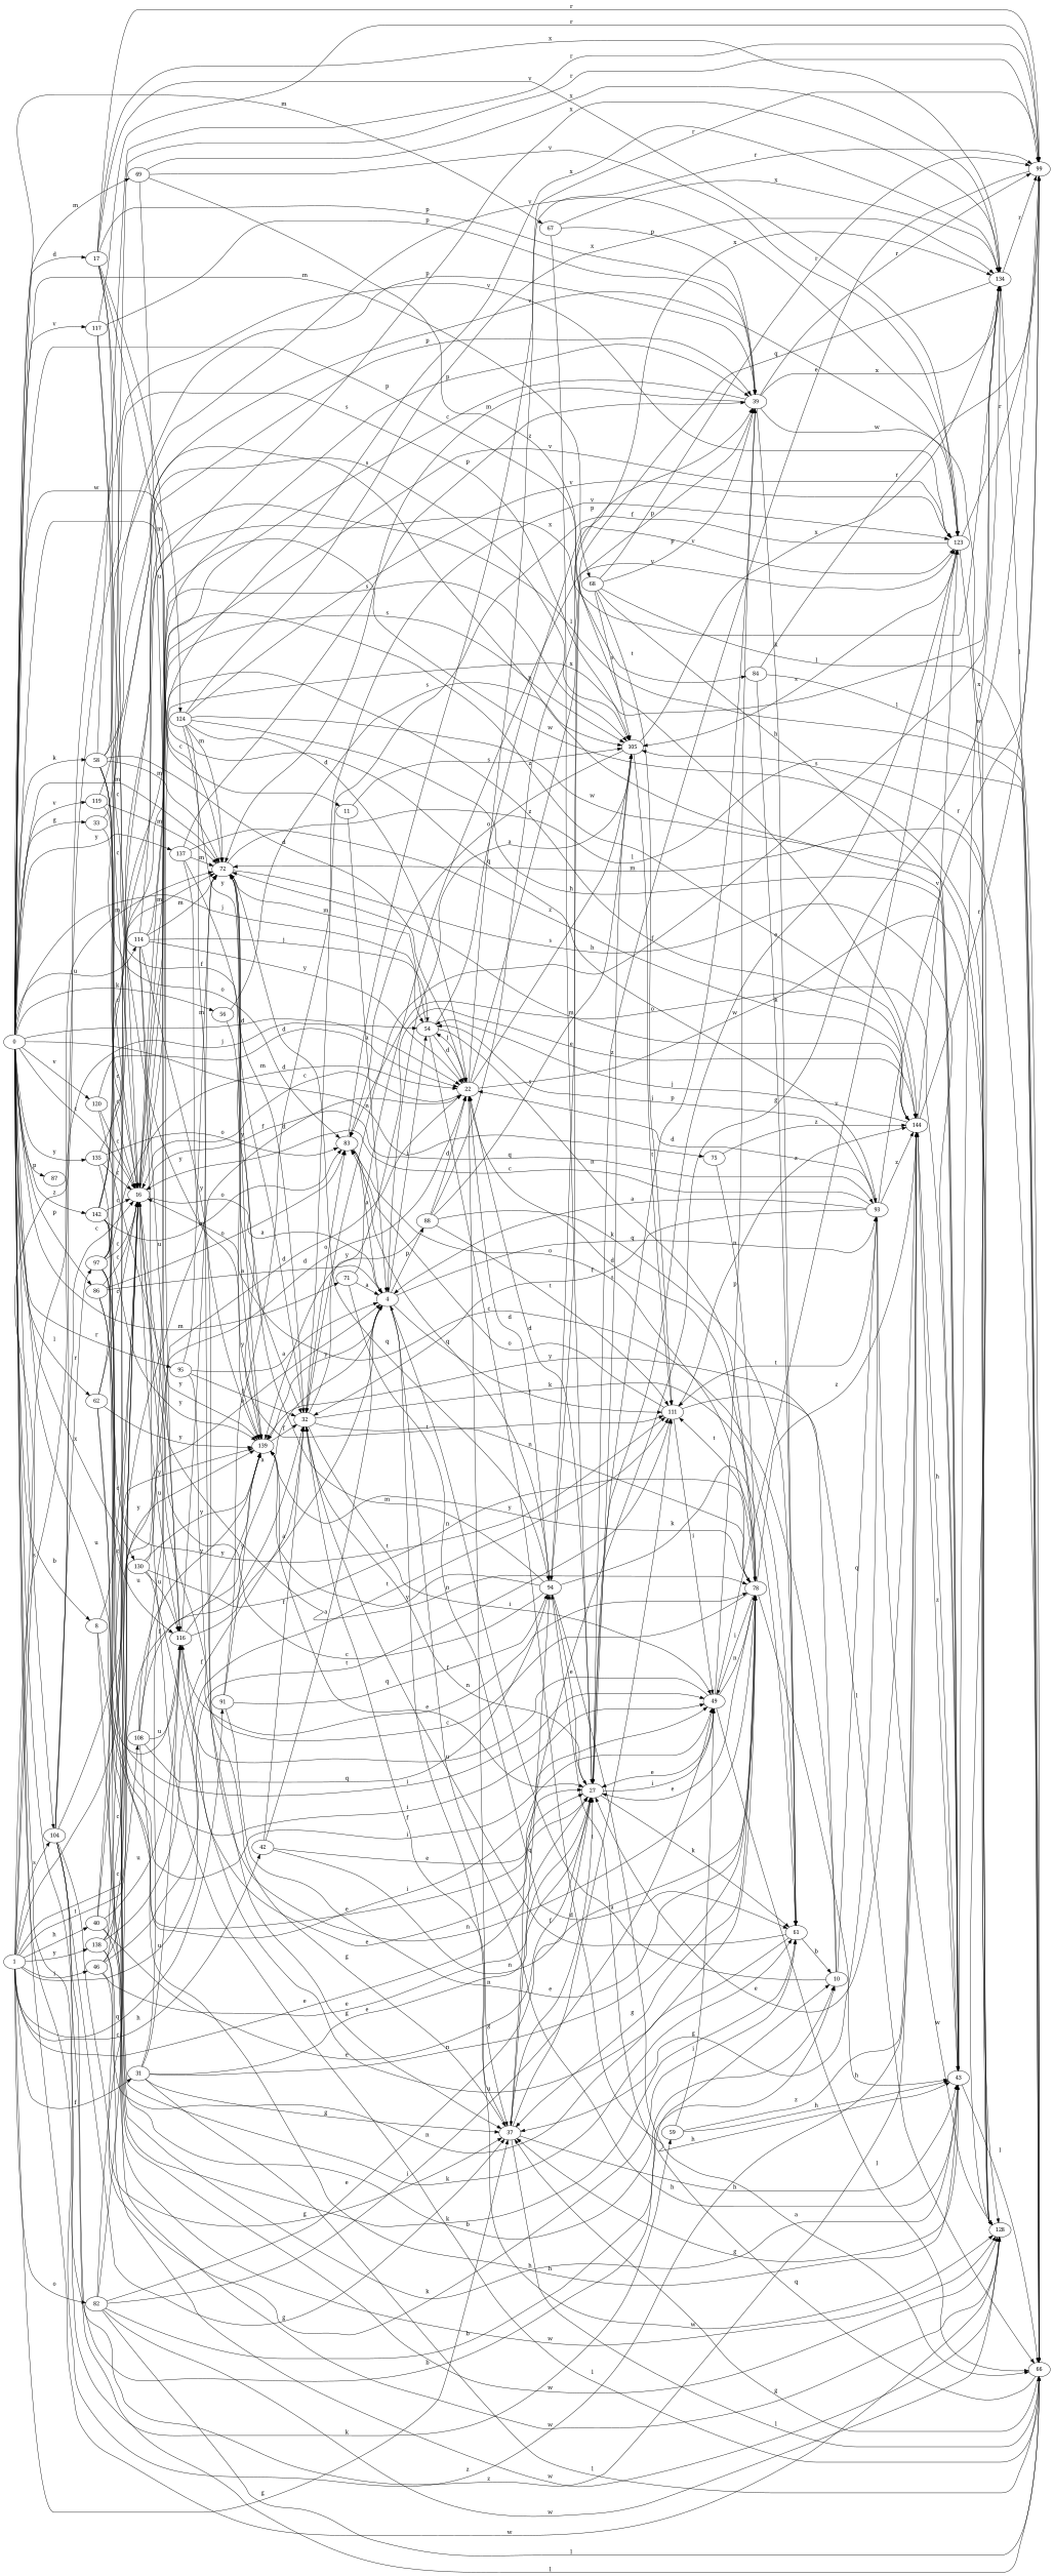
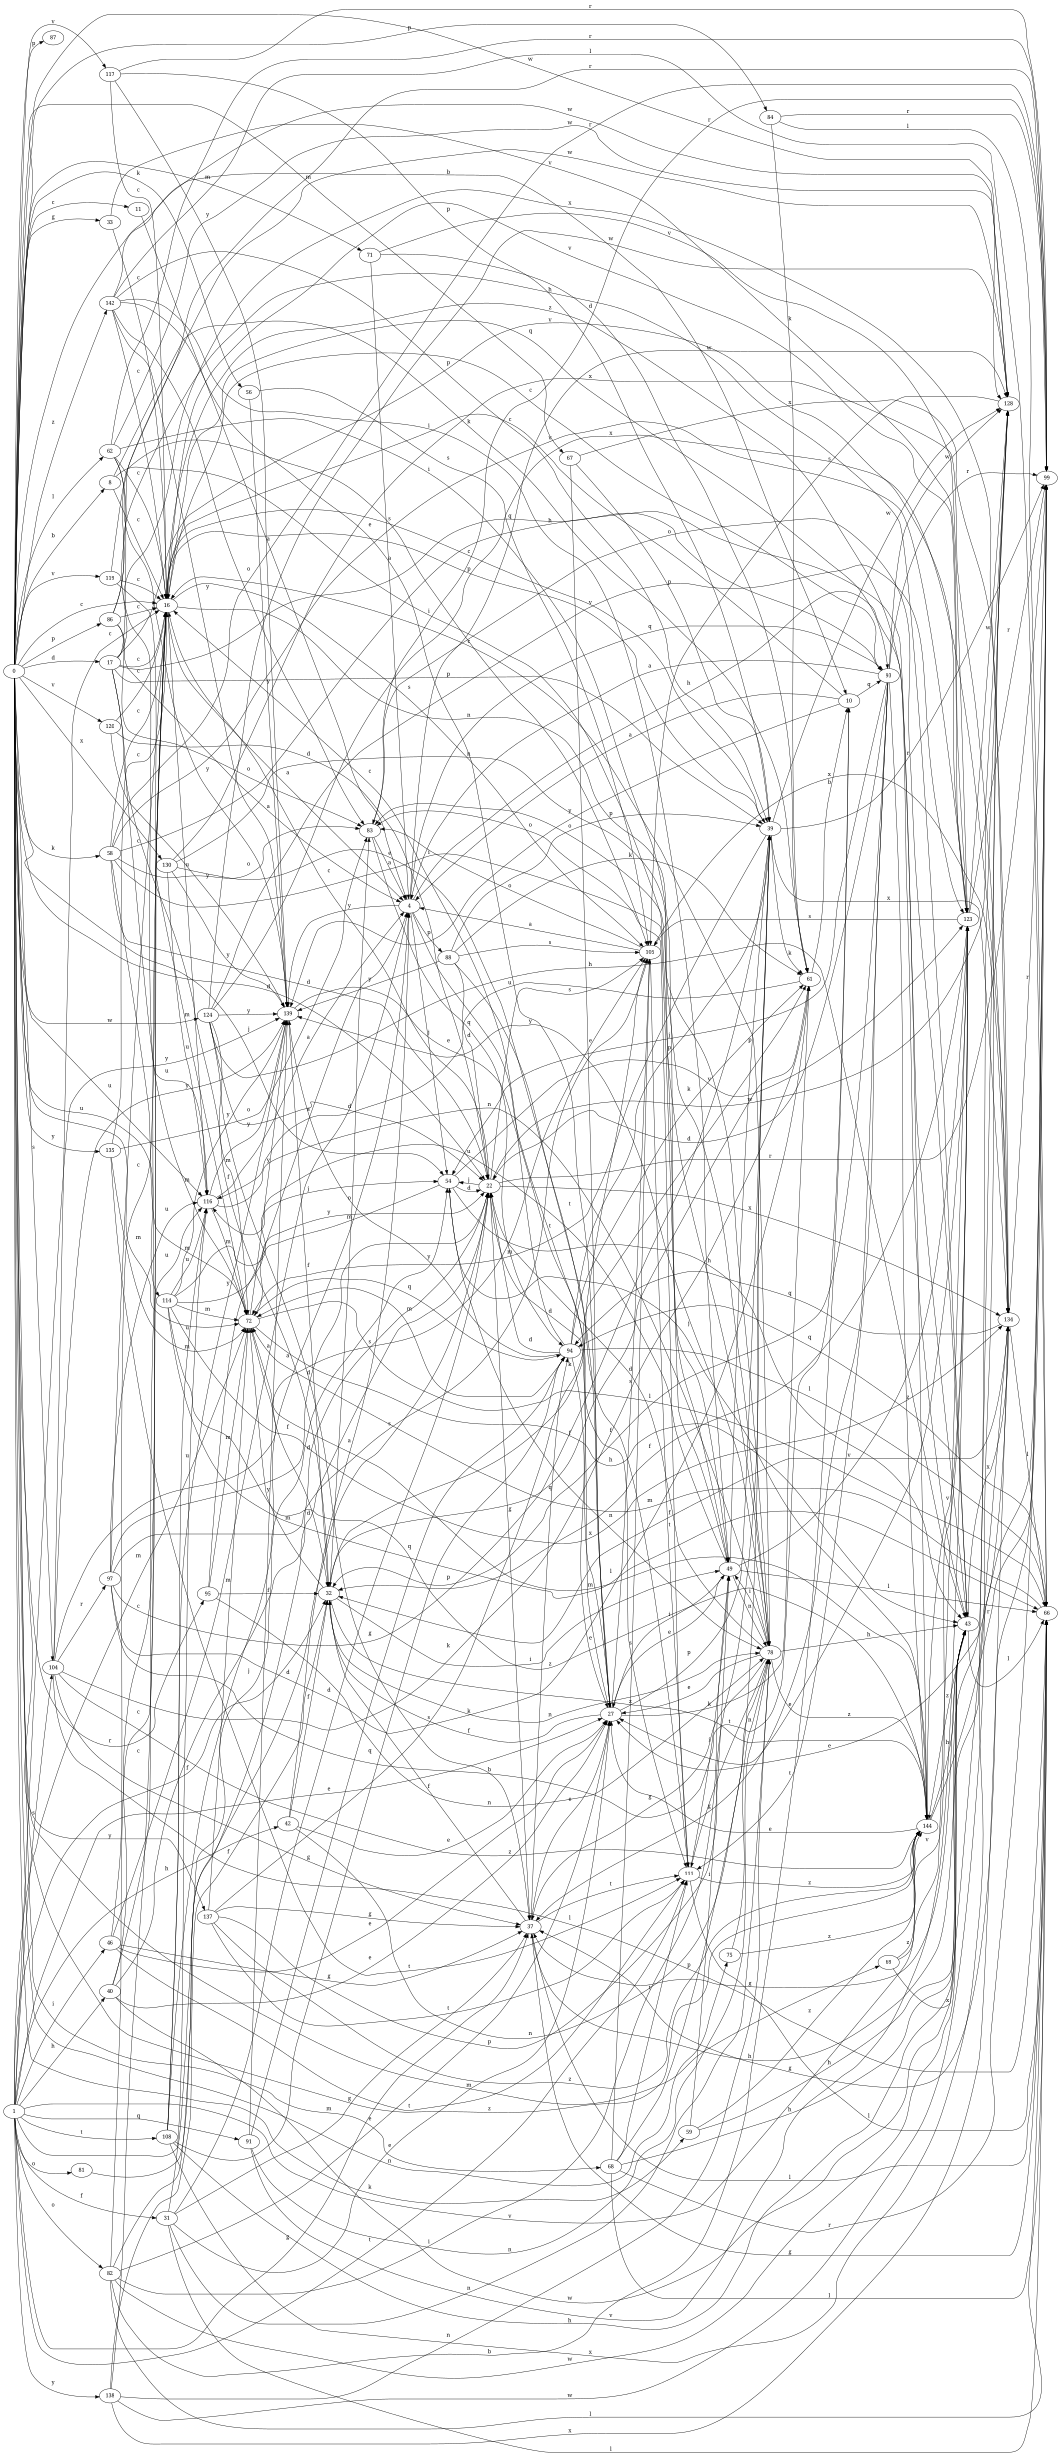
  strict digraph {
    fontname="Noto Serif"
    rankdir=LR
    node [fontname="Noto Serif"]
    edge [fontname="Noto Serif"]
    0
    8
    10
    11
    16
    17
    22
    33
    54
    56
    58
    59
    62
    67
    68
    69
    71
    72
    75
    84
    86
    87
    95
    104
    114
    116
    117
    119
    120
    124
    128
    130
    135
    137
    142
    144
    49
    61
    139
    4
    93
    123
    78
    n44 [label=39]
    105
    32
    99
    134
    37
    43
    83
    27
    111
    66
    94
    97
    1
    31
    40
    42
    46
+   81
    82
    91
    108
    138
    88
    0 -> 8 [label=b]
    0 -> 10 [label=b]
    0 -> 11 [label=c]
    0 -> 16 [label=c]
    0 -> 17 [label=d]
    0 -> 22 [label=d]
    0 -> 33 [label=g]
    0 -> 54 [label=j]
    0 -> 56 [label=k]
    0 -> 58 [label=k]
    0 -> 59 [label=k]
    0 -> 62 [label=l]
    0 -> 67 [label=m]
    0 -> 68 [label=m]
    0 -> 69 [label=m]
    0 -> 71 [label=m]
    0 -> 72 [label=m]
    0 -> 75 [label=n]
    0 -> 84 [label=p]
    0 -> 86 [label=p]
    0 -> 87 [label=p]
    0 -> 95 [label=r]
    0 -> 104 [label=s]
    0 -> 114 [label=u]
    0 -> 116 [label=u]
    0 -> 117 [label=v]
    0 -> 119 [label=v]
    0 -> 120 [label=v]
    0 -> 124 [label=w]
    0 -> 128 [label=w]
    0 -> 130 [label=x]
    0 -> 135 [label=y]
    0 -> 137 [label=y]
    0 -> 142 [label=z]
    0 -> 144 [label=z]
    8 -> 16 [label=c]
    8 -> 49 [label=i]
    8 -> 61 [label=k]
    10 -> 16 [label=c]
    10 -> 139 [label=y]
    10 -> 4 [label=a]
    10 -> 93 [label=q]
    11 -> 4 [label=a]
    16 -> 116 [label=u]
    16 -> 144 [label=z]
    16 -> 4 [label=a]
    16 -> 93 [label=q]
    16 -> 123 [label=v]
    16 -> 78 [label=n]
    16 -> n44 [label=p]
    16 -> 105 [label=s]
    17 -> 16 [label=c]
    17 -> 72 [label=m]
    17 -> 93 [label=q]
    17 -> 123 [label=v]
    17 -> n44 [label=p]
    17 -> 32 [label=f]
    17 -> 99 [label=r]
    17 -> 134 [label=x]
    22 -> 16 [label=c]
    22 -> 54 [label=j]
    22 -> 128 [label=w]
    22 -> 105 [label=s]
    22 -> 99 [label=r]
    22 -> 134 [label=x]
    22 -> 37 [label=g]
    33 -> 16 [label=c]
    33 -> 123 [label=v]
    54 -> 22 [label=d]
    54 -> 72 [label=m]
    54 -> 123 [label=v]
    54 -> 78 [label=n]
    54 -> 43 [label=h]
    56 -> 139 [label=y]
    56 -> 105 [label=s]
    58 -> 16 [label=c]
    58 -> 22 [label=d]
    58 -> 72 [label=m]
    58 -> 49 [label=i]
    58 -> 123 [label=v]
    58 -> 99 [label=r]
    58 -> 43 [label=h]
    58 -> 83 [label=o]
    59 -> 144 [label=z]
    59 -> 49 [label=i]
    59 -> 43 [label=h]
    62 -> 16 [label=c]
    62 -> 128 [label=w]
    62 -> 49 [label=i]
    62 -> 139 [label=y]
    62 -> 99 [label=r]
    67 -> n44 [label=p]
    67 -> 134 [label=x]
    67 -> 27 [label=e]
    68 -> n44 [label=p]
    68 -> 105 [label=s]
    68 -> 99 [label=r]
    68 -> 43 [label=h]
    68 -> 111 [label=t]
    68 -> 66 [label=l]
-   69 -> 116 [label=u]
+   62 -> 116 [label=u]
    69 -> 144 [label=z]
    69 -> 123 [label=v]
    69 -> 134 [label=x]
    71 -> 61 [label=d]
    71 -> 4 [label=a]
    71 -> 123 [label=v]
    72 -> 139 [label=y]
    72 -> 32 [label=f]
    72 -> 43 [label=h]
    72 -> 66 [label=l]
    72 -> 94 [label=q]
    75 -> 144 [label=z]
    75 -> 78 [label=n]
    84 -> 61 [label=k]
    84 -> 99 [label=r]
    84 -> 66 [label=l]
    86 -> 16 [label=c]
    86 -> 128 [label=w]
    86 -> 4 [label=a]
    86 -> 43 [label=h]
    86 -> 83 [label=o]
    95 -> 72 [label=m]
    95 -> 4 [label=a]
    95 -> 78 [label=n]
    95 -> 32 [label=f]
    104 -> 16 [label=c]
    104 -> 144 [label=z]
    104 -> 61 [label=k]
    104 -> 139 [label=y]
    104 -> 105 [label=s]
    104 -> 37 [label=g]
    104 -> 66 [label=l]
    104 -> 97 [label=r]
    114 -> 22 [label=y]
    114 -> 54 [label=j]
    114 -> 72 [label=m]
    114 -> 116 [label=u]
    114 -> 144 [label=z]
    114 -> 139 [label=y]
    114 -> 134 [label=x]
    114 -> 66 [label=l]
    116 -> 72 [label=m]
    116 -> 139 [label=y]
    116 -> 4 [label=a]
    116 -> 78 [label=n]
    117 -> 16 [label=c]
    117 -> 139 [label=y]
    117 -> n44 [label=p]
    117 -> 99 [label=r]
    119 -> 16 [label=c]
    119 -> 72 [label=m]
    119 -> 105 [label=s]
    120 -> 16 [label=c]
    120 -> 22 [label=d]
    120 -> 139 [label=y]
    124 -> 22 [label=d]
    124 -> 72 [label=m]
    124 -> 128 [label=w]
    124 -> 139 [label=y]
    124 -> 123 [label=v]
    124 -> 134 [label=x]
    124 -> 37 [label=g]
    124 -> 43 [label=h]
    128 -> 105 [label=s]
    130 -> 116 [label=u]
    130 -> 139 [label=y]
    130 -> 78 [label=n]
    130 -> 134 [label=x]
    130 -> 27 [label=e]
    135 -> 16 [label=c]
    135 -> 72 [label=m]
    135 -> 83 [label=o]
    135 -> 111 [label=t]
    137 -> 72 [label=m]
    137 -> 144 [label=z]
    137 -> n44 [label=p]
-   11 -> 105 [label=s]
+   137 -> 105 [label=s]
    137 -> 37 [label=g]
    137 -> 111 [label=t]
    142 -> 16 [label=c]
    142 -> 128 [label=w]
    142 -> 49 [label=i]
    142 -> 139 [label=y]
    142 -> n44 [label=p]
    142 -> 83 [label=o]
    142 -> 27 [label=e]
    142 -> 66 [label=l]
    144 -> 54 [label=j]
    144 -> 72 [label=m]
    144 -> 123 [label=v]
    144 -> 99 [label=r]
    144 -> 43 [label=h]
    144 -> 27 [label=e]
    49 -> 116 [label=u]
    49 -> 123 [label=v]
    49 -> 78 [label=n]
    49 -> n44 [label=p]
    49 -> 27 [label=e]
    49 -> 66 [label=l]
    61 -> 10 [label=b]
    61 -> 116 [label=u]
    61 -> 32 [label=f]
    139 -> 32 [label=f]
    139 -> 27 [label=e]
    4 -> 54 [label=j]
    4 -> 128 [label=w]
    4 -> 139 [label=y]
    4 -> 93 [label=q]
    4 -> 43 [label=h]
    4 -> 111 [label=t]
    4 -> 88 [label=p]
    93 -> 16 [label=c]
    93 -> 22 [label=d]
    93 -> 54 [label=j]
    93 -> 128 [label=w]
    93 -> 144 [label=z]
    93 -> 4 [label=a]
    93 -> 32 [label=f]
    93 -> 99 [label=r]
    93 -> 37 [label=g]
    93 -> 111 [label=t]
    123 -> 128 [label=w]
    123 -> 105 [label=s]
    123 -> 32 [label=f]
    123 -> 99 [label=r]
    123 -> 27 [label=e]
    78 -> 16 [label=c]
    78 -> 22 [label=d]
    78 -> 144 [label=z]
    78 -> 49 [label=i]
    78 -> 139 [label=y]
    78 -> 37 [label=g]
    78 -> 43 [label=h]
    78 -> 83 [label=o]
    78 -> 27 [label=e]
    78 -> 111 [label=t]
    n44 -> 16 [label=c]
    n44 -> 72 [label=m]
    n44 -> 128 [label=w]
    n44 -> 61 [label=k]
    n44 -> 99 [label=r]
    n44 -> 134 [label=x]
    105 -> 4 [label=a]
    105 -> 134 [label=x]
    105 -> 83 [label=o]
    105 -> 111 [label=t]
    32 -> 72 [label=m]
    32 -> 144 [label=z]
    32 -> 49 [label=i]
    32 -> 61 [label=k]
    32 -> 78 [label=n]
    32 -> 83 [label=o]
    99 -> 37 [label=g]
    99 -> 27 [label=e]
    134 -> 32 [label=f]
    134 -> 99 [label=r]
    134 -> 66 [label=l]
    134 -> 94 [label=q]
    37 -> 32 [label=f]
    37 -> 43 [label=h]
    37 -> 27 [label=e]
    37 -> 111 [label=t]
    37 -> 66 [label=l]
    37 -> 94 [label=q]
    43 -> 144 [label=z]
    43 -> 134 [label=x]
    43 -> 37 [label=g]
    43 -> 83 [label=o]
    43 -> 66 [label=l]
    83 -> 4 [label=a]
    83 -> 99 [label=r]
    83 -> 94 [label=q]
    27 -> 22 [label=d]
    27 -> 49 [label=i]
    27 -> 61 [label=k]
    27 -> n44 [label=p]
    27 -> 105 [label=s]
    27 -> 32 [label=f]
    111 -> 144 [label=z]
    111 -> 49 [label=i]
    111 -> 83 [label=o]
    111 -> 66 [label=l]
    66 -> 72 [label=m]
    66 -> 37 [label=g]
    66 -> 94 [label=q]
    94 -> 16 [label=c]
    94 -> 22 [label=d]
    94 -> 72 [label=m]
    94 -> 61 [label=k]
    94 -> 139 [label=y]
    94 -> n44 [label=p]
    94 -> 27 [label=e]
-   94 -> 66 [label=a]
+   94 -> 66 [label=l]
    97 -> 10 [label=b]
    97 -> 16 [label=c]
    97 -> 22 [label=d]
    97 -> 116 [label=u]
    97 -> 61 [label=k]
    97 -> n44 [label=p]
    97 -> 105 [label=s]
    1 -> 54 [label=j]
    1 -> 72 [label=m]
    1 -> 104 [label=s]
    1 -> 139 [label=y]
    1 -> 123 [label=v]
    1 -> 32 [label=f]
    1 -> 37 [label=g]
    1 -> 27 [label=e]
    1 -> 111 [label=t]
    1 -> 31 [label=f]
    1 -> 40 [label=h]
    1 -> 42 [label=h]
    1 -> 46 [label=i]
+   1 -> 81 [label=o]
    1 -> 82 [label=o]
    1 -> 91 [label=q]
    1 -> 108 [label=t]
    1 -> 138 [label=y]
    31 -> 22 [label=d]
    31 -> 116 [label=u]
    31 -> 78 [label=n]
    31 -> 37 [label=g]
    31 -> 27 [label=e]
    31 -> 66 [label=l]
    40 -> 16 [label=c]
    40 -> 22 [label=d]
    40 -> 116 [label=u]
    40 -> 128 [label=w]
    40 -> 27 [label=e]
    42 -> 4 [label=a]
    42 -> 78 [label=n]
    42 -> 32 [label=f]
    42 -> 27 [label=e]
    46 -> 16 [label=c]
    46 -> 4 [label=a]
    46 -> 37 [label=g]
    46 -> 27 [label=e]
    46 -> 111 [label=t]
+   81 -> 22 [label=d]
    82 -> 10 [label=b]
    82 -> 16 [label=c]
    82 -> 22 [label=d]
    82 -> 128 [label=w]
    82 -> 49 [label=i]
    82 -> 27 [label=e]
    82 -> 66 [label=l]
    91 -> 139 [label=y]
    91 -> 123 [label=v]
    91 -> 78 [label=n]
    91 -> 94 [label=q]
    108 -> 116 [label=u]
    108 -> 139 [label=y]
    108 -> 4 [label=a]
    108 -> 134 [label=x]
    108 -> 43 [label=h]
    108 -> 94 [label=q]
    138 -> 16 [label=c]
    138 -> 128 [label=w]
    138 -> 78 [label=n]
    138 -> 32 [label=f]
    138 -> 134 [label=x]
    88 -> 22 [label=d]
    88 -> 61 [label=k]
    88 -> 139 [label=y]
    88 -> n44 [label=p]
    88 -> 105 [label=s]
    88 -> 111 [label=t]
  }
